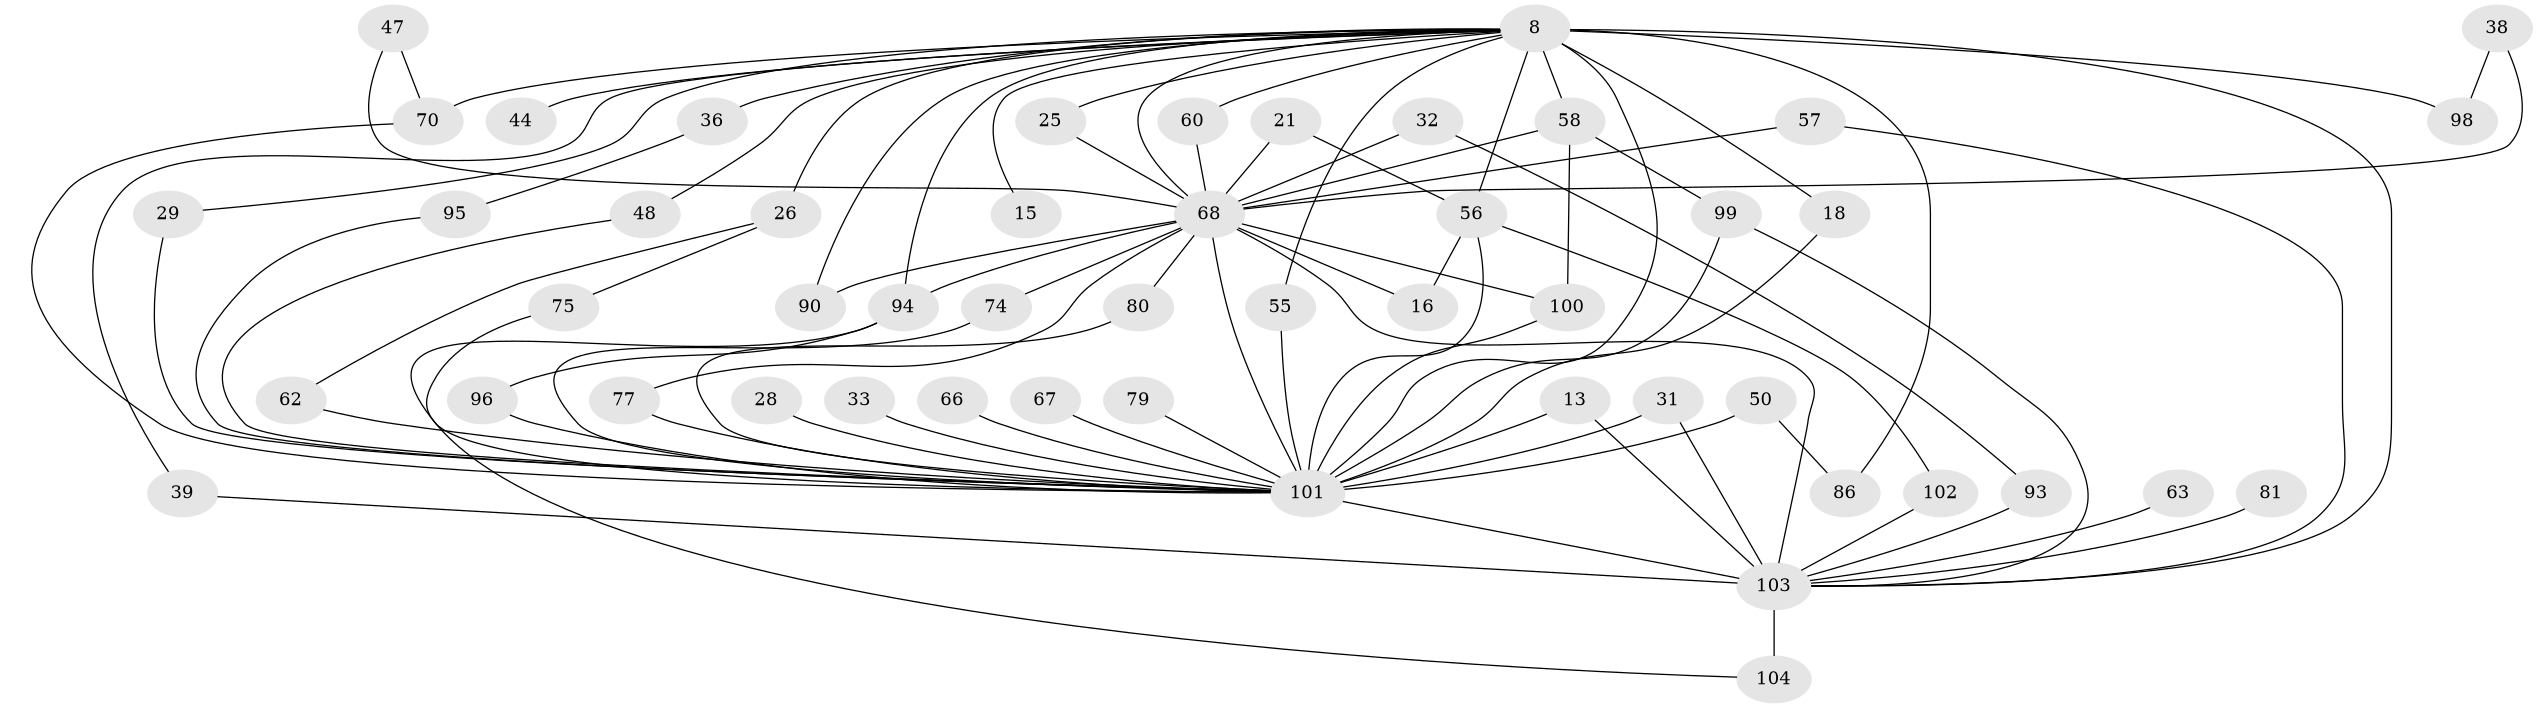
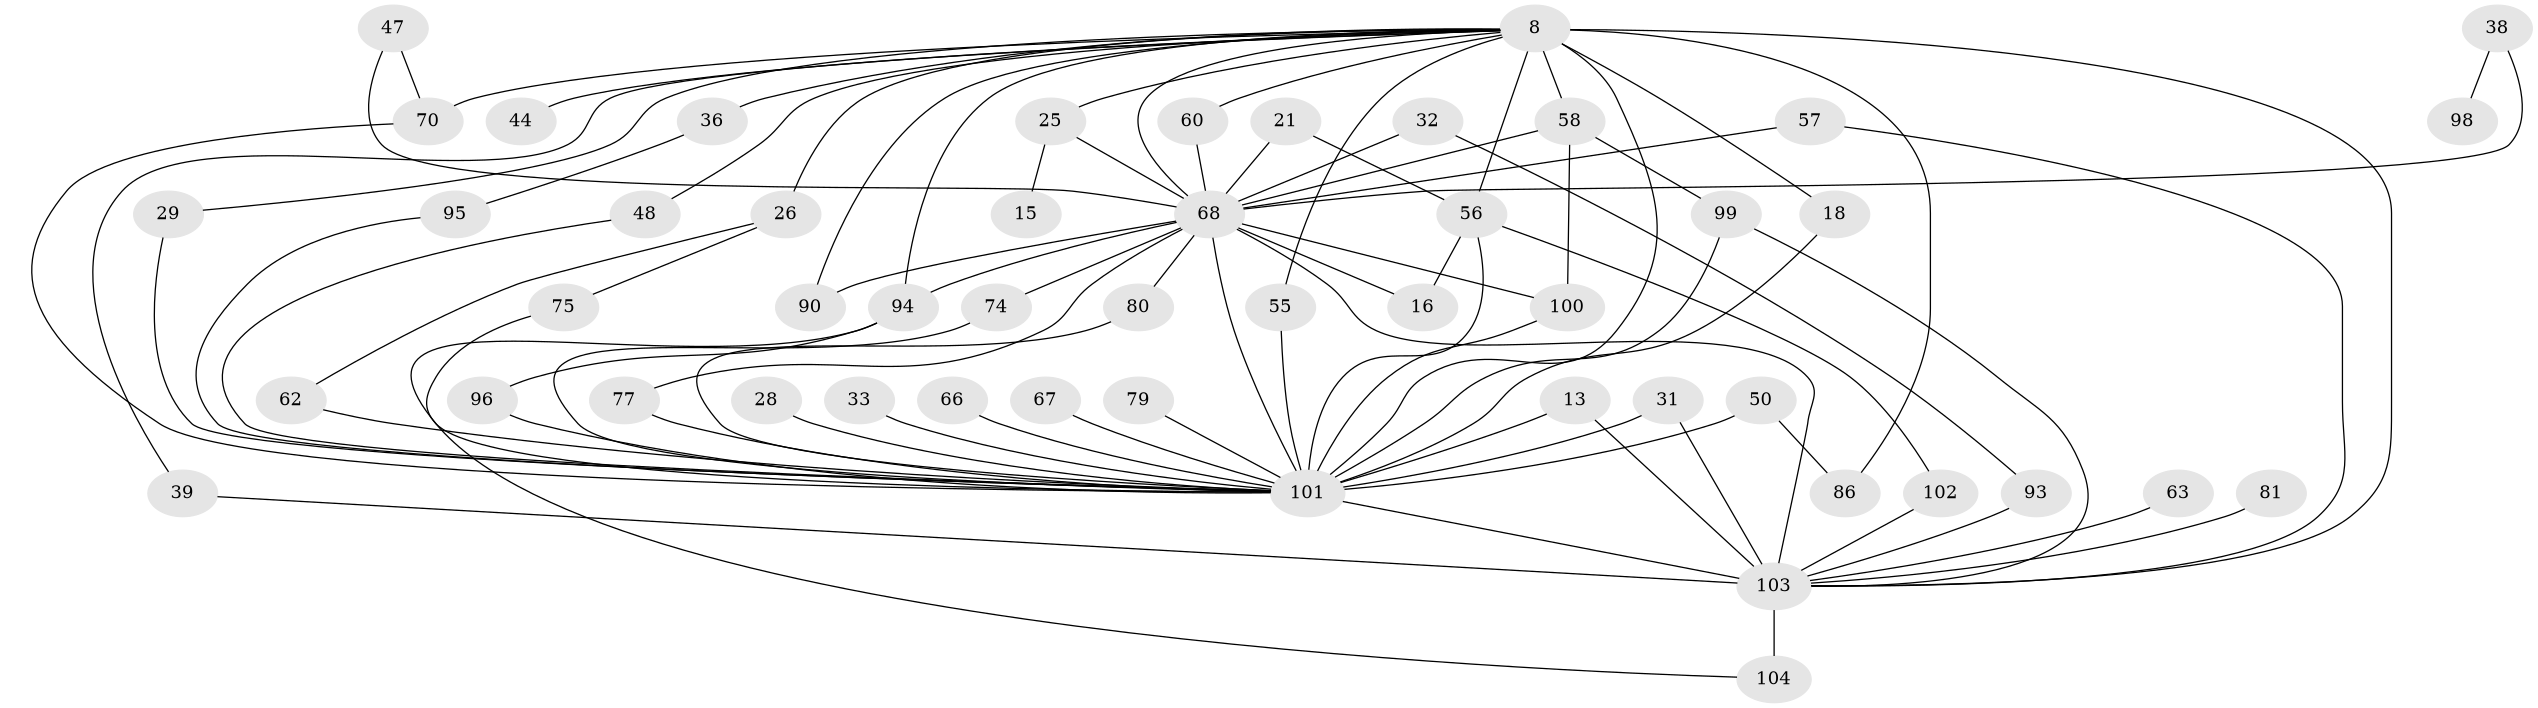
  graph {
    node [color=gray90 style=filled]
    8 [super="+6"]
    15
    18
    25
    26
    29
    36
    39
    44
    48 [super="+24"]
    55
    56 [super="+54"]
    58 [super="+52"]
    60
    68 [super="+64"]
    70 [super="+42"]
    86
    90
    94 [super="+23+91"]
    98 [super="+30"]
    101 [super="+92+43+45+78+82+97+83"]
    103 [super="+84+89+61"]
    62 [super="+41"]
    75
    95
    n26 [label=16]
    102
    99 [super="+65+85"]
    100 [super="+17"]
    74
    77 [super="+14"]
    80
    104 [super="+72"]
    96
    13
    21
    28
    31
    32
    93 [super="+87"]
    33
    38
    47
    50
    57
    63
    66
    67
    79
    81
-   8 -- 15 [weight=2]
+   25 -- 15 [weight=2]
    8 -- 18
    8 -- 25
    8 -- 26 [weight=2]
    8 -- 29
    8 -- 36 [weight=2]
    8 -- 39
    8 -- 44 [weight=2]
    8 -- 48
    8 -- 55
    8 -- 56 [weight=3]
    8 -- 58 [weight=3]
    8 -- 60
    8 -- 68 [weight=5]
    8 -- 70 [weight=2]
    8 -- 86
    8 -- 90
    8 -- 94 [weight=2]
-   8 -- 98 [weight=2]
    8 -- 101 [weight=13]
    8 -- 103 [weight=7]
    18 -- 101
    25 -- 68
    26 -- 62
    26 -- 75
    29 -- 101
    36 -- 95
    39 -- 103
    48 -- 101
    55 -- 101
    56 -- 101 [weight=2]
    56 -- n26
    56 -- 102
    58 -- 68
    58 -- 99 [weight=2]
    58 -- 100
    60 -- 68
    68 -- 90
    68 -- 94 [weight=3]
    68 -- 101 [weight=12]
    68 -- 103 [weight=8]
    68 -- n26
    68 -- 100 [weight=2]
    68 -- 74
    68 -- 77
    68 -- 80
    70 -- 101
    94 -- 104
    94 -- 96
    101 -- 103 [weight=13]
    103 -- 104 [weight=2]
    62 -- 101 [weight=2]
    75 -- 101
    95 -- 101
    102 -- 103
    99 -- 101
    99 -- 103
    100 -- 101
    74 -- 101
    77 -- 101 [weight=2]
    80 -- 101
    96 -- 101
    13 -- 101
    13 -- 103 [weight=2]
    21 -- 56
    21 -- 68
    28 -- 101 [weight=3]
    31 -- 101
    31 -- 103
    32 -- 68 [weight=2]
    32 -- 93
    93 -- 103
    33 -- 101 [weight=2]
    38 -- 68
    38 -- 98
    47 -- 68
    47 -- 70
    50 -- 86
    50 -- 101 [weight=2]
    57 -- 68
    57 -- 103
    63 -- 103 [weight=2]
    66 -- 101
    67 -- 101 [weight=2]
    79 -- 101
    81 -- 103
  }
